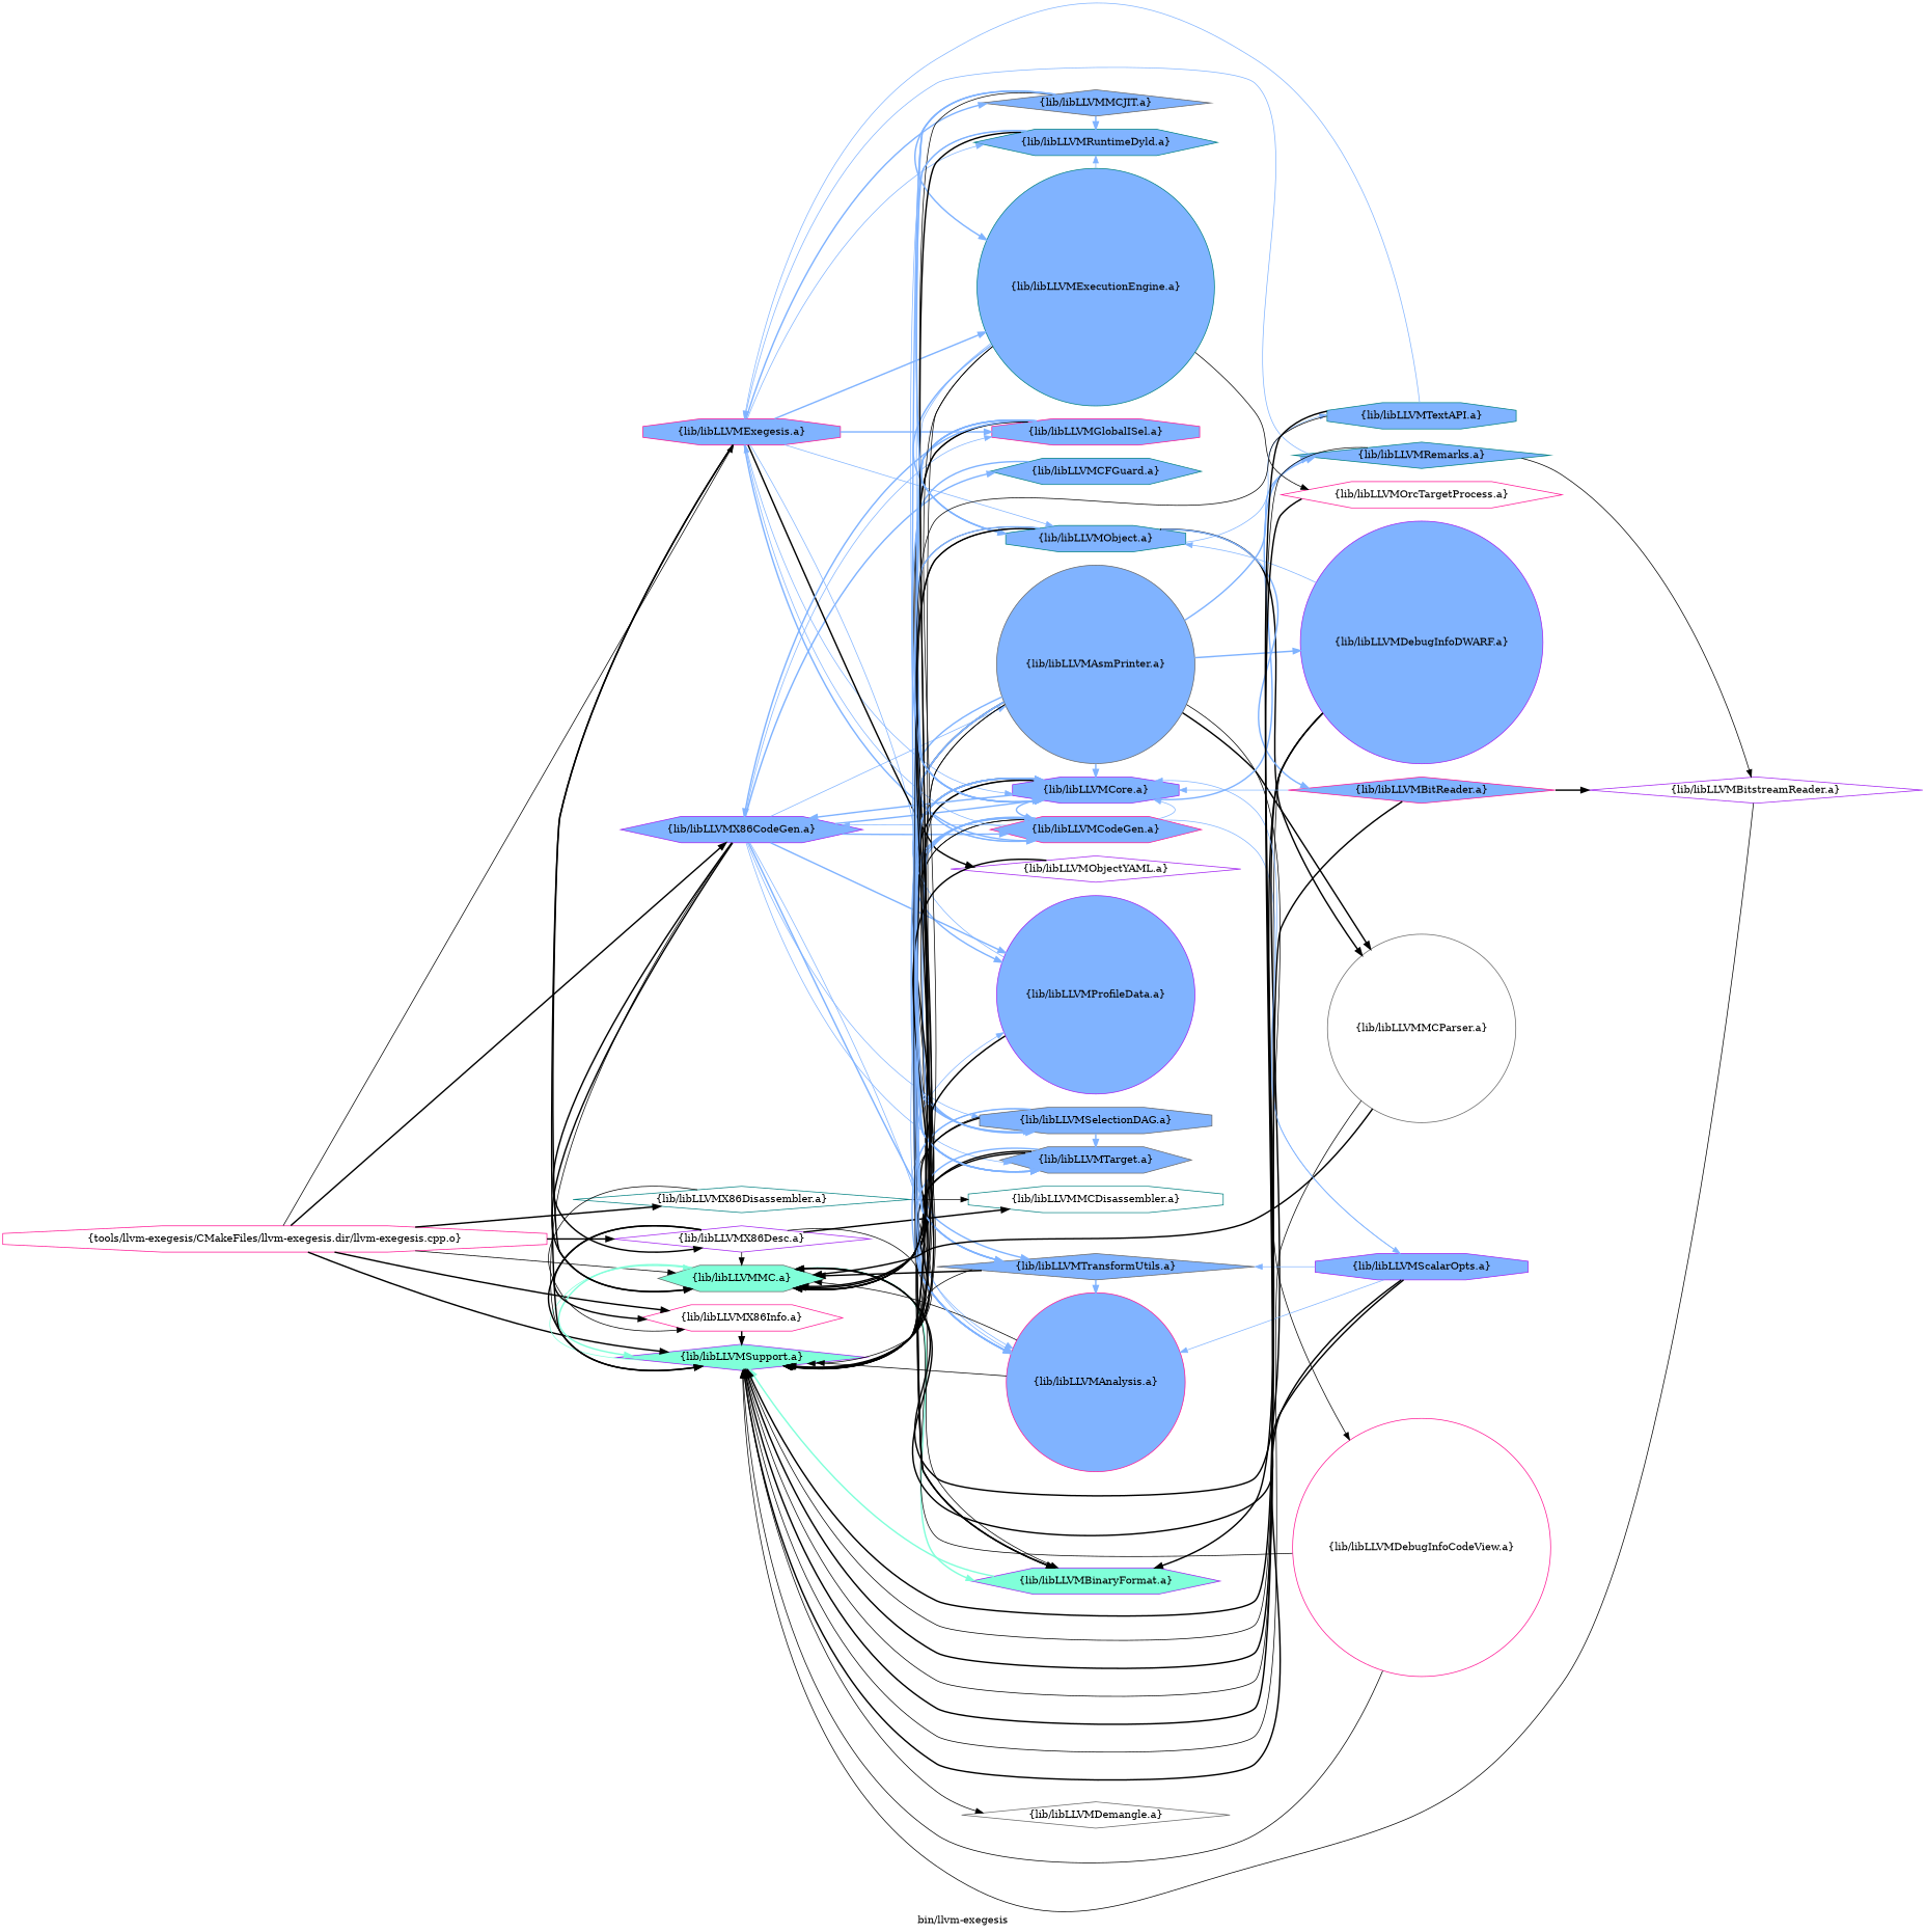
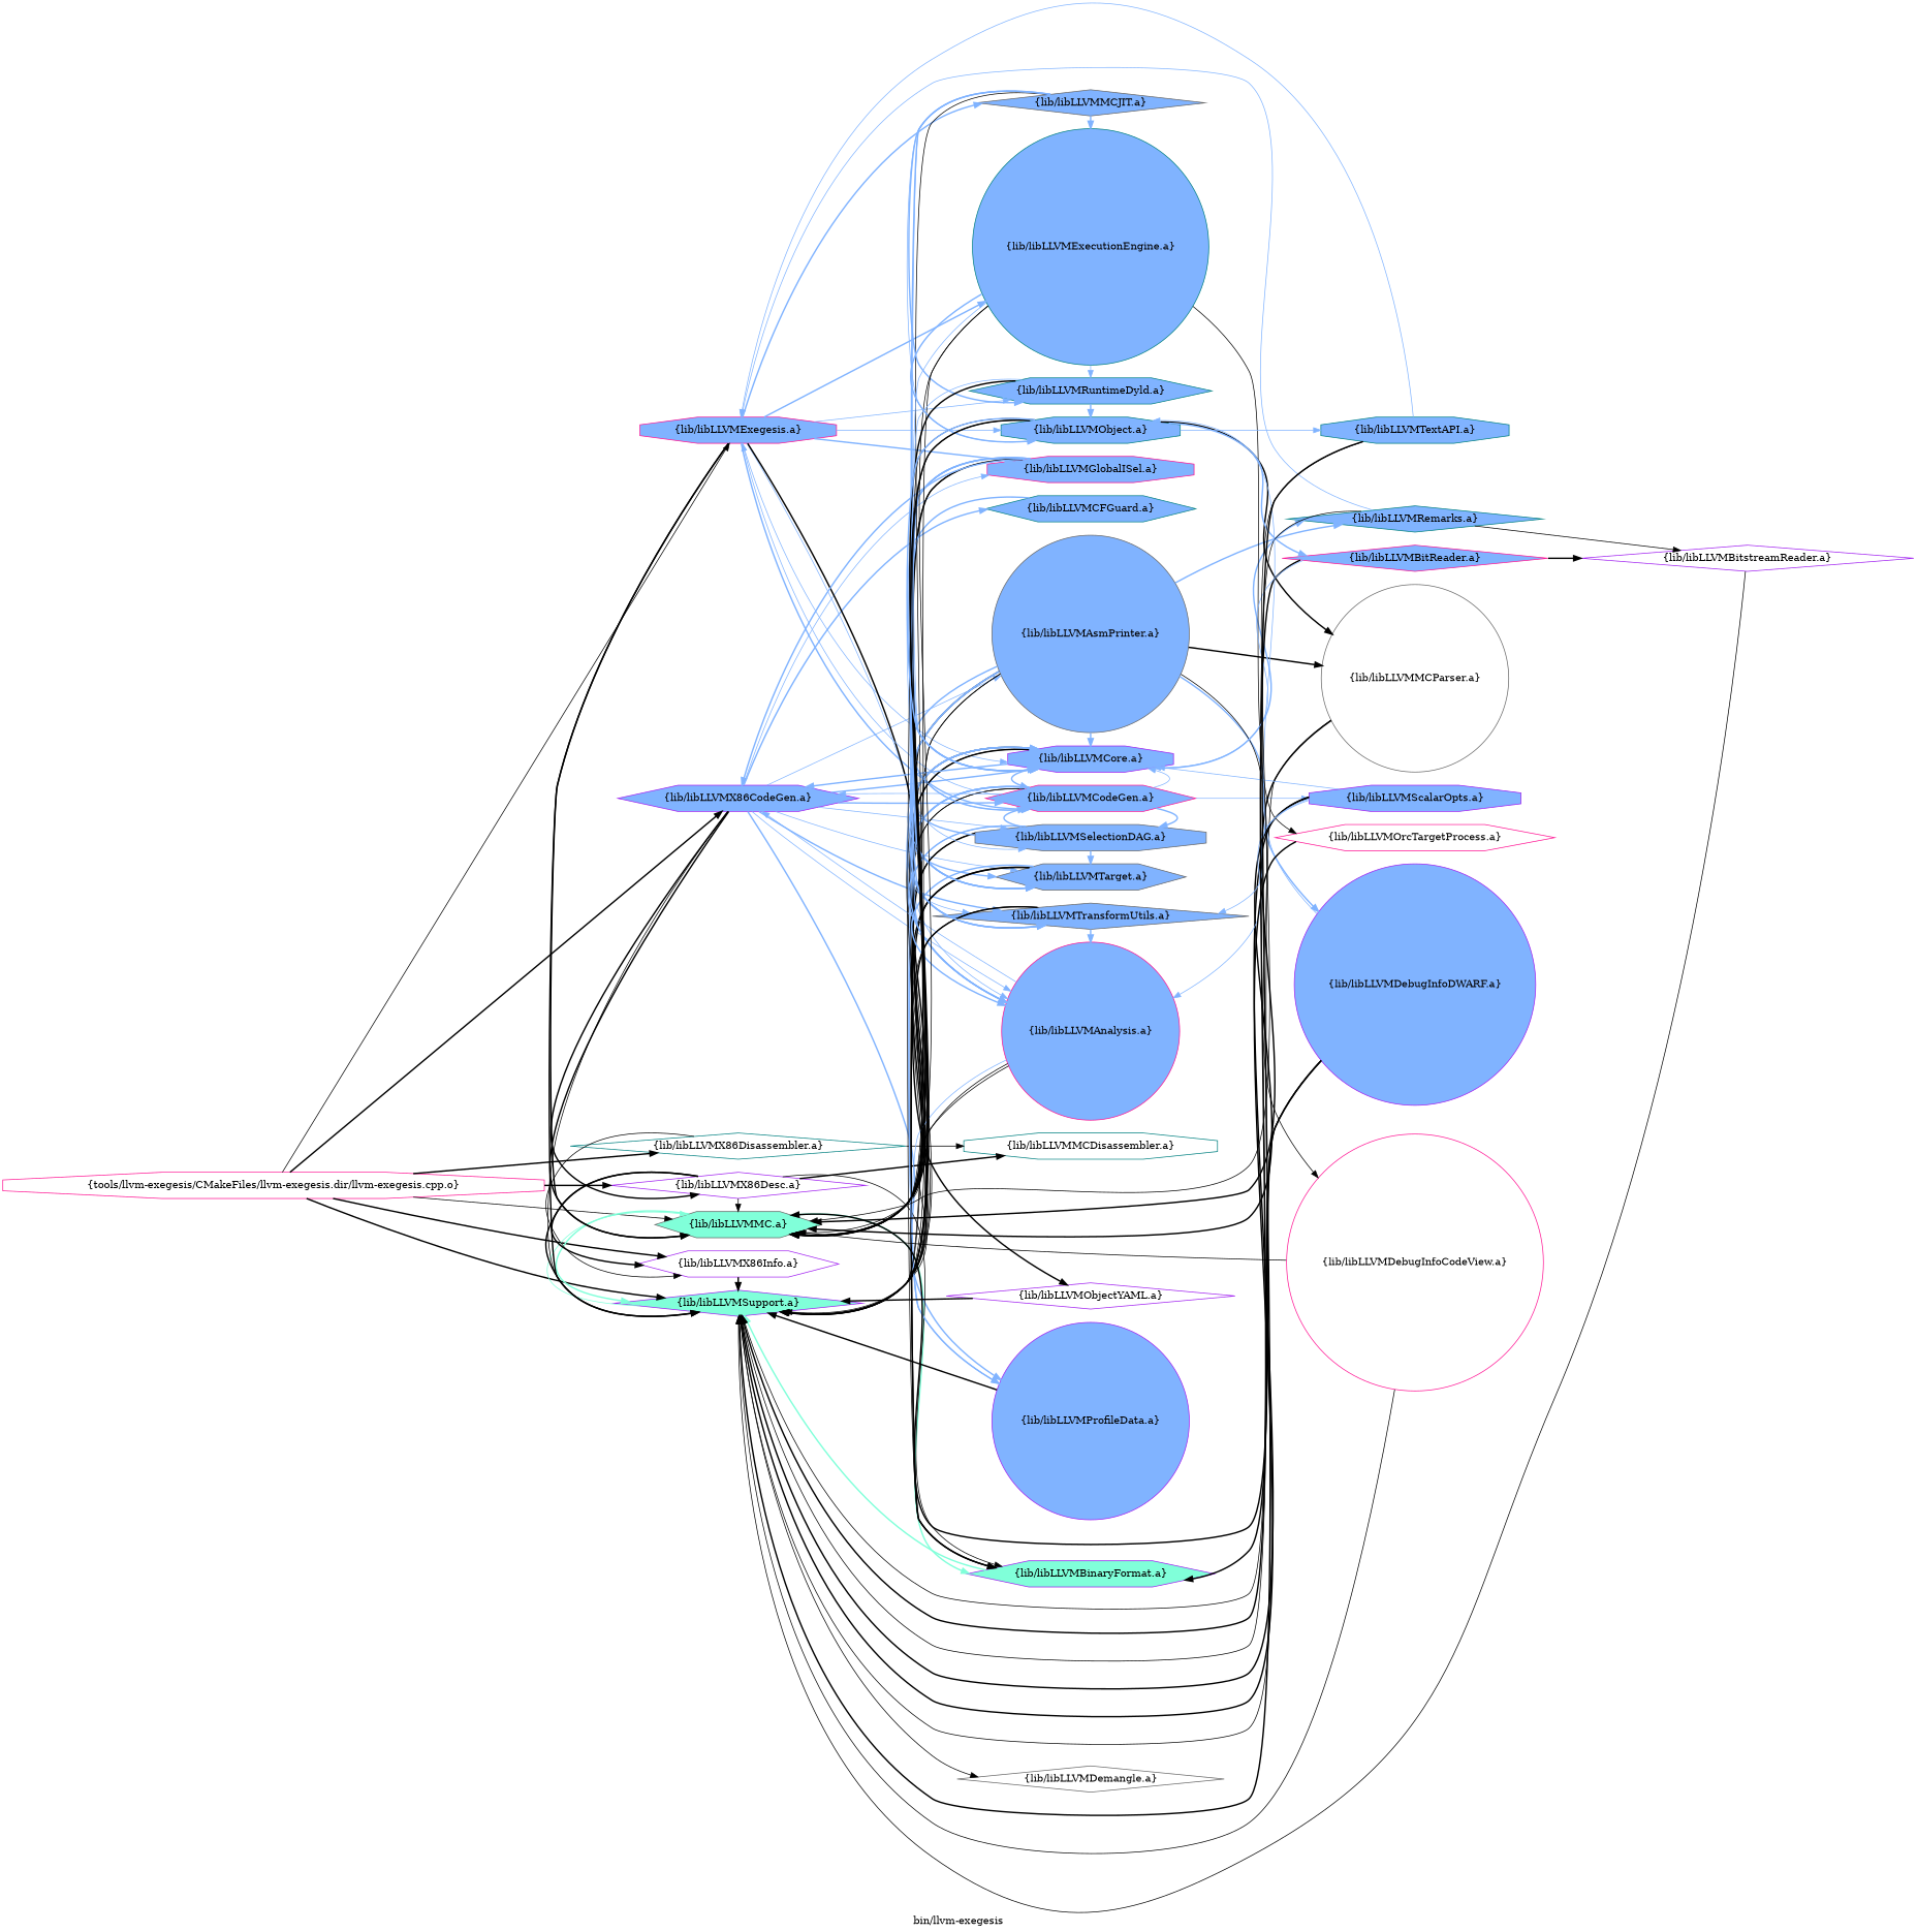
  digraph {
    label="bin/llvm-exegesis"
    rankdir=LR
    node [color=purple group=2 shape=diamond fillcolor="0.600000 0.5 1" style=filled]
    edge [style=bold color="0.600000 0.5 1"]
    n1 [color=deeppink group=0 label="{tools/llvm-exegesis/CMakeFiles/llvm-exegesis.dir/llvm-exegesis.cpp.o}" shape=octagon fillcolor="" style=""]
    n2 [color=gray40 fillcolor="0.450000 0.5 1" group=1 label="{lib/libLLVMMC.a}" shape=hexagon]
    n3 [fillcolor="0.450000 0.5 1" group=1 label="{lib/libLLVMSupport.a}"]
    n4 [label="{lib/libLLVMX86CodeGen.a}" shape=hexagon]
    n5 [group=0 label="{lib/libLLVMX86Desc.a}" fillcolor="" style=""]
    n6 [color=teal group=0 label="{lib/libLLVMX86Disassembler.a}" fillcolor="" style=""]
-   n7 [color=deeppink group=0 label="{lib/libLLVMX86Info.a}" shape=hexagon fillcolor="" style=""]
+   n7 [group=0 label="{lib/libLLVMX86Info.a}" shape=hexagon fillcolor="" style=""]
    n8 [color=deeppink label="{lib/libLLVMExegesis.a}" shape=octagon]
    n9 [fillcolor="0.450000 0.5 1" group=1 label="{lib/libLLVMBinaryFormat.a}" shape=hexagon]
    n10 [color=gray40 group=0 label="{lib/libLLVMDemangle.a}" fillcolor="" style=""]
    n11 [color=gray40 label="{lib/libLLVMAsmPrinter.a}" shape=circle]
    n12 [color=deeppink label="{lib/libLLVMCodeGen.a}" shape=hexagon]
    n13 [label="{lib/libLLVMCore.a}" shape=octagon]
    n14 [color=gray40 label="{lib/libLLVMSelectionDAG.a}" shape=octagon]
    n15 [color=gray40 label="{lib/libLLVMTarget.a}" shape=hexagon]
    n16 [color=deeppink label="{lib/libLLVMAnalysis.a}" shape=circle]
    n17 [color=deeppink label="{lib/libLLVMGlobalISel.a}" shape=octagon]
    n18 [color=teal label="{lib/libLLVMCFGuard.a}" shape=hexagon]
    n19 [label="{lib/libLLVMProfileData.a}" shape=circle]
    n20 [color=gray40 label="{lib/libLLVMTransformUtils.a}"]
    n21 [color=teal group=0 label="{lib/libLLVMMCDisassembler.a}" shape=octagon fillcolor="" style=""]
    n22 [group=0 label="{lib/libLLVMObjectYAML.a}" fillcolor="" style=""]
    n23 [color=gray40 label="{lib/libLLVMMCJIT.a}"]
    n24 [color=teal label="{lib/libLLVMExecutionEngine.a}" shape=circle]
    n25 [color=teal label="{lib/libLLVMRuntimeDyld.a}" shape=hexagon]
    n26 [color=teal label="{lib/libLLVMObject.a}" shape=octagon]
    n27 [color=teal label="{lib/libLLVMRemarks.a}"]
    n28 [color=gray40 group=0 label="{lib/libLLVMMCParser.a}" shape=circle fillcolor="" style=""]
    n29 [label="{lib/libLLVMDebugInfoDWARF.a}" shape=circle]
    n30 [color=deeppink group=0 label="{lib/libLLVMDebugInfoCodeView.a}" shape=circle fillcolor="" style=""]
    n31 [label="{lib/libLLVMScalarOpts.a}" shape=octagon]
    n32 [color=deeppink group=0 label="{lib/libLLVMOrcTargetProcess.a}" shape=hexagon fillcolor="" style=""]
    n33 [color=deeppink label="{lib/libLLVMBitReader.a}"]
    n34 [color=teal label="{lib/libLLVMTextAPI.a}" shape=octagon]
    n35 [group=0 label="{lib/libLLVMBitstreamReader.a}" fillcolor="" style=""]
    subgraph sub_1 {
      rank=same
      n1
    }
    subgraph sub_2 {
      rank=same
      n2
      n3
      n4
      n5
      n6
      n7
      n8
    }
    subgraph sub_3 {
      rank=same
      n9
      n10
      n11
      n12
      n13
      n14
      n15
      n16
      n17
      n18
      n19
      n20
      n21
      n22
      n23
      n24
      n25
      n26
    }
    subgraph sub_4 {
      rank=same
      n27
      n28
      n29
      n30
      n31
      n32
      n33
      n34
    }
    n1 -> n2 [style=solid color=""]
    n1 -> n3 [color=""]
    n1 -> n4 [color=""]
    n1 -> n5 [color=""]
    n1 -> n6 [color=""]
    n1 -> n7 [color=""]
    n1 -> n8 [style=solid color=""]
    n2 -> n3 [color="0.450000 0.5 1"]
    n2 -> n9 [color="0.450000 0.5 1"]
    n3 -> n2 [color="0.450000 0.5 1" style=solid]
    n3 -> n10 [style=solid color=""]
    n4 -> n2 [color=""]
    n4 -> n3 [style=solid color=""]
    n4 -> n5 [color=""]
    n4 -> n11 [style=solid]
    n4 -> n12
    n4 -> n13
    n4 -> n14 [style=solid]
    n4 -> n15 [style=solid]
    n4 -> n16 [style=solid]
    n4 -> n17 [style=solid]
    n4 -> n18
    n4 -> n19
    n4 -> n20
    n5 -> n2 [style=solid color=""]
    n5 -> n3 [color=""]
    n5 -> n7 [color=""]
    n5 -> n9 [style=solid color=""]
    n5 -> n21 [color=""]
    n6 -> n7 [style=solid color=""]
    n6 -> n21 [style=solid color=""]
    n7 -> n3 [color=""]
    n8 -> n2 [color=""]
    n8 -> n3 [color=""]
    n8 -> n12
    n8 -> n13 [style=solid]
    n8 -> n16 [style=solid]
    n8 -> n17
    n8 -> n22 [color=""]
    n8 -> n23
    n8 -> n24
    n8 -> n25 [style=solid]
    n8 -> n26 [style=solid]
    n9 -> n3 [color="0.450000 0.5 1"]
    n11 -> n2 [style=solid color=""]
    n11 -> n3 [style=solid color=""]
    n11 -> n9 [color=""]
    n11 -> n12
    n11 -> n13
    n11 -> n15
    n11 -> n16
    n11 -> n27
    n11 -> n28 [color=""]
    n11 -> n29
    n11 -> n30 [style=solid color=""]
    n12 -> n2 [style=solid color=""]
    n12 -> n3 [style=solid color=""]
    n12 -> n4 [style=solid]
    n12 -> n8 [style=solid]
    n12 -> n13 [style=solid]
    n12 -> n14
    n12 -> n15
    n12 -> n16 [style=solid]
    n12 -> n19
    n12 -> n20
    n12 -> n31 [style=solid]
    n13 -> n2 [color=""]
    n13 -> n3 [style=solid color=""]
    n13 -> n4
    n13 -> n9 [color=""]
    n13 -> n12
    n13 -> n27
    n14 -> n2 [color=""]
    n14 -> n3 [style=solid color=""]
    n14 -> n12
    n14 -> n13
    n14 -> n15
    n14 -> n16
    n14 -> n20 [style=solid]
    n15 -> n2 [color=""]
    n15 -> n3 [color=""]
    n15 -> n13 [style=solid]
    n15 -> n16
    n16 -> n2 [style=solid color=""]
    n16 -> n3 [style=solid color=""]
+   n16 -> n4 [style=solid]
    n16 -> n13
    n16 -> n19 [style=solid]
    n17 -> n2 [color=""]
    n17 -> n3 [style=solid color=""]
    n17 -> n4
    n17 -> n12 [style=solid]
    n17 -> n13
    n17 -> n14 [style=solid]
    n17 -> n15
    n17 -> n16 [style=solid]
    n17 -> n20
    n18 -> n13
    n19 -> n3 [color=""]
    n19 -> n13 [style=solid]
    n20 -> n2 [color=""]
    n20 -> n3 [style=solid color=""]
    n20 -> n13
    n20 -> n16
    n22 -> n3 [color=""]
    n23 -> n3 [style=solid color=""]
    n23 -> n13 [style=solid]
    n23 -> n15
    n23 -> n24
    n23 -> n25
    n23 -> n26 [style=solid]
    n24 -> n2 [style=solid color=""]
    n24 -> n3 [style=solid color=""]
    n24 -> n13 [style=solid]
    n24 -> n25 [style=solid]
    n24 -> n26
    n24 -> n32 [style=solid color=""]
    n25 -> n3 [color=""]
    n25 -> n13 [style=solid]
    n25 -> n26
    n26 -> n2 [style=solid color=""]
    n26 -> n3 [color=""]
    n26 -> n9 [style=solid color=""]
    n26 -> n13
    n26 -> n28 [color=""]
    n26 -> n33
    n26 -> n34 [style=solid]
    n27 -> n3 [style=solid color=""]
    n27 -> n8 [style=solid]
    n27 -> n35 [style=solid color=""]
    n28 -> n2 [color=""]
    n28 -> n3 [style=solid color=""]
    n29 -> n2 [color=""]
    n29 -> n3 [style=solid color=""]
    n29 -> n9 [color=""]
    n29 -> n26 [style=solid]
    n30 -> n2 [style=solid color=""]
    n30 -> n3 [style=solid color=""]
    n31 -> n2 [color=""]
    n31 -> n3 [color=""]
    n31 -> n13 [style=solid]
    n31 -> n16 [style=solid]
    n31 -> n20 [style=solid]
    n32 -> n3 [color=""]
    n33 -> n3 [color=""]
    n33 -> n13 [style=solid]
    n33 -> n35 [color=""]
    n34 -> n2 [style=solid color=""]
    n34 -> n3 [color=""]
    n34 -> n8 [style=solid]
    n35 -> n3 [style=solid color=""]
  }
